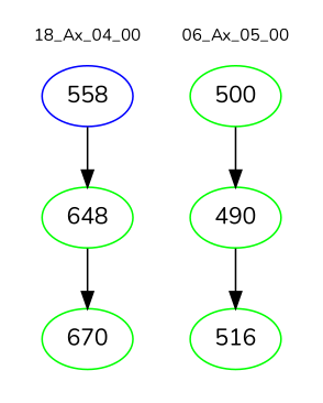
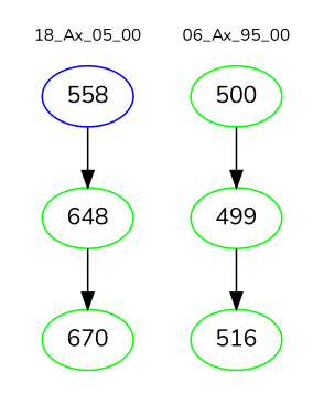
  digraph {
    fontname=Nunito
    node [color=green fontname=Nunito]
    edge [color=black fontname=Nunito]
    n1 [color=blue label=558]
    n2 [label=648]
    n3 [label=670]
    n4 [label=500]
-   n5 [label=490]
+   n5 [label=499]
    n6 [label=516]
    subgraph cluster_1 {
      color=white
      fontsize=10
-     label="18_Ax_04_00"
+     label="18_Ax_05_00"
      n1
      n2
      n3
    }
    subgraph cluster_2 {
      color=white
      fontsize=10
-     label="06_Ax_05_00"
+     label="06_Ax_95_00"
      n4
      n5
      n6
    }
    n1 -> n2
    n2 -> n3
    n4 -> n5
    n5 -> n6
  }
